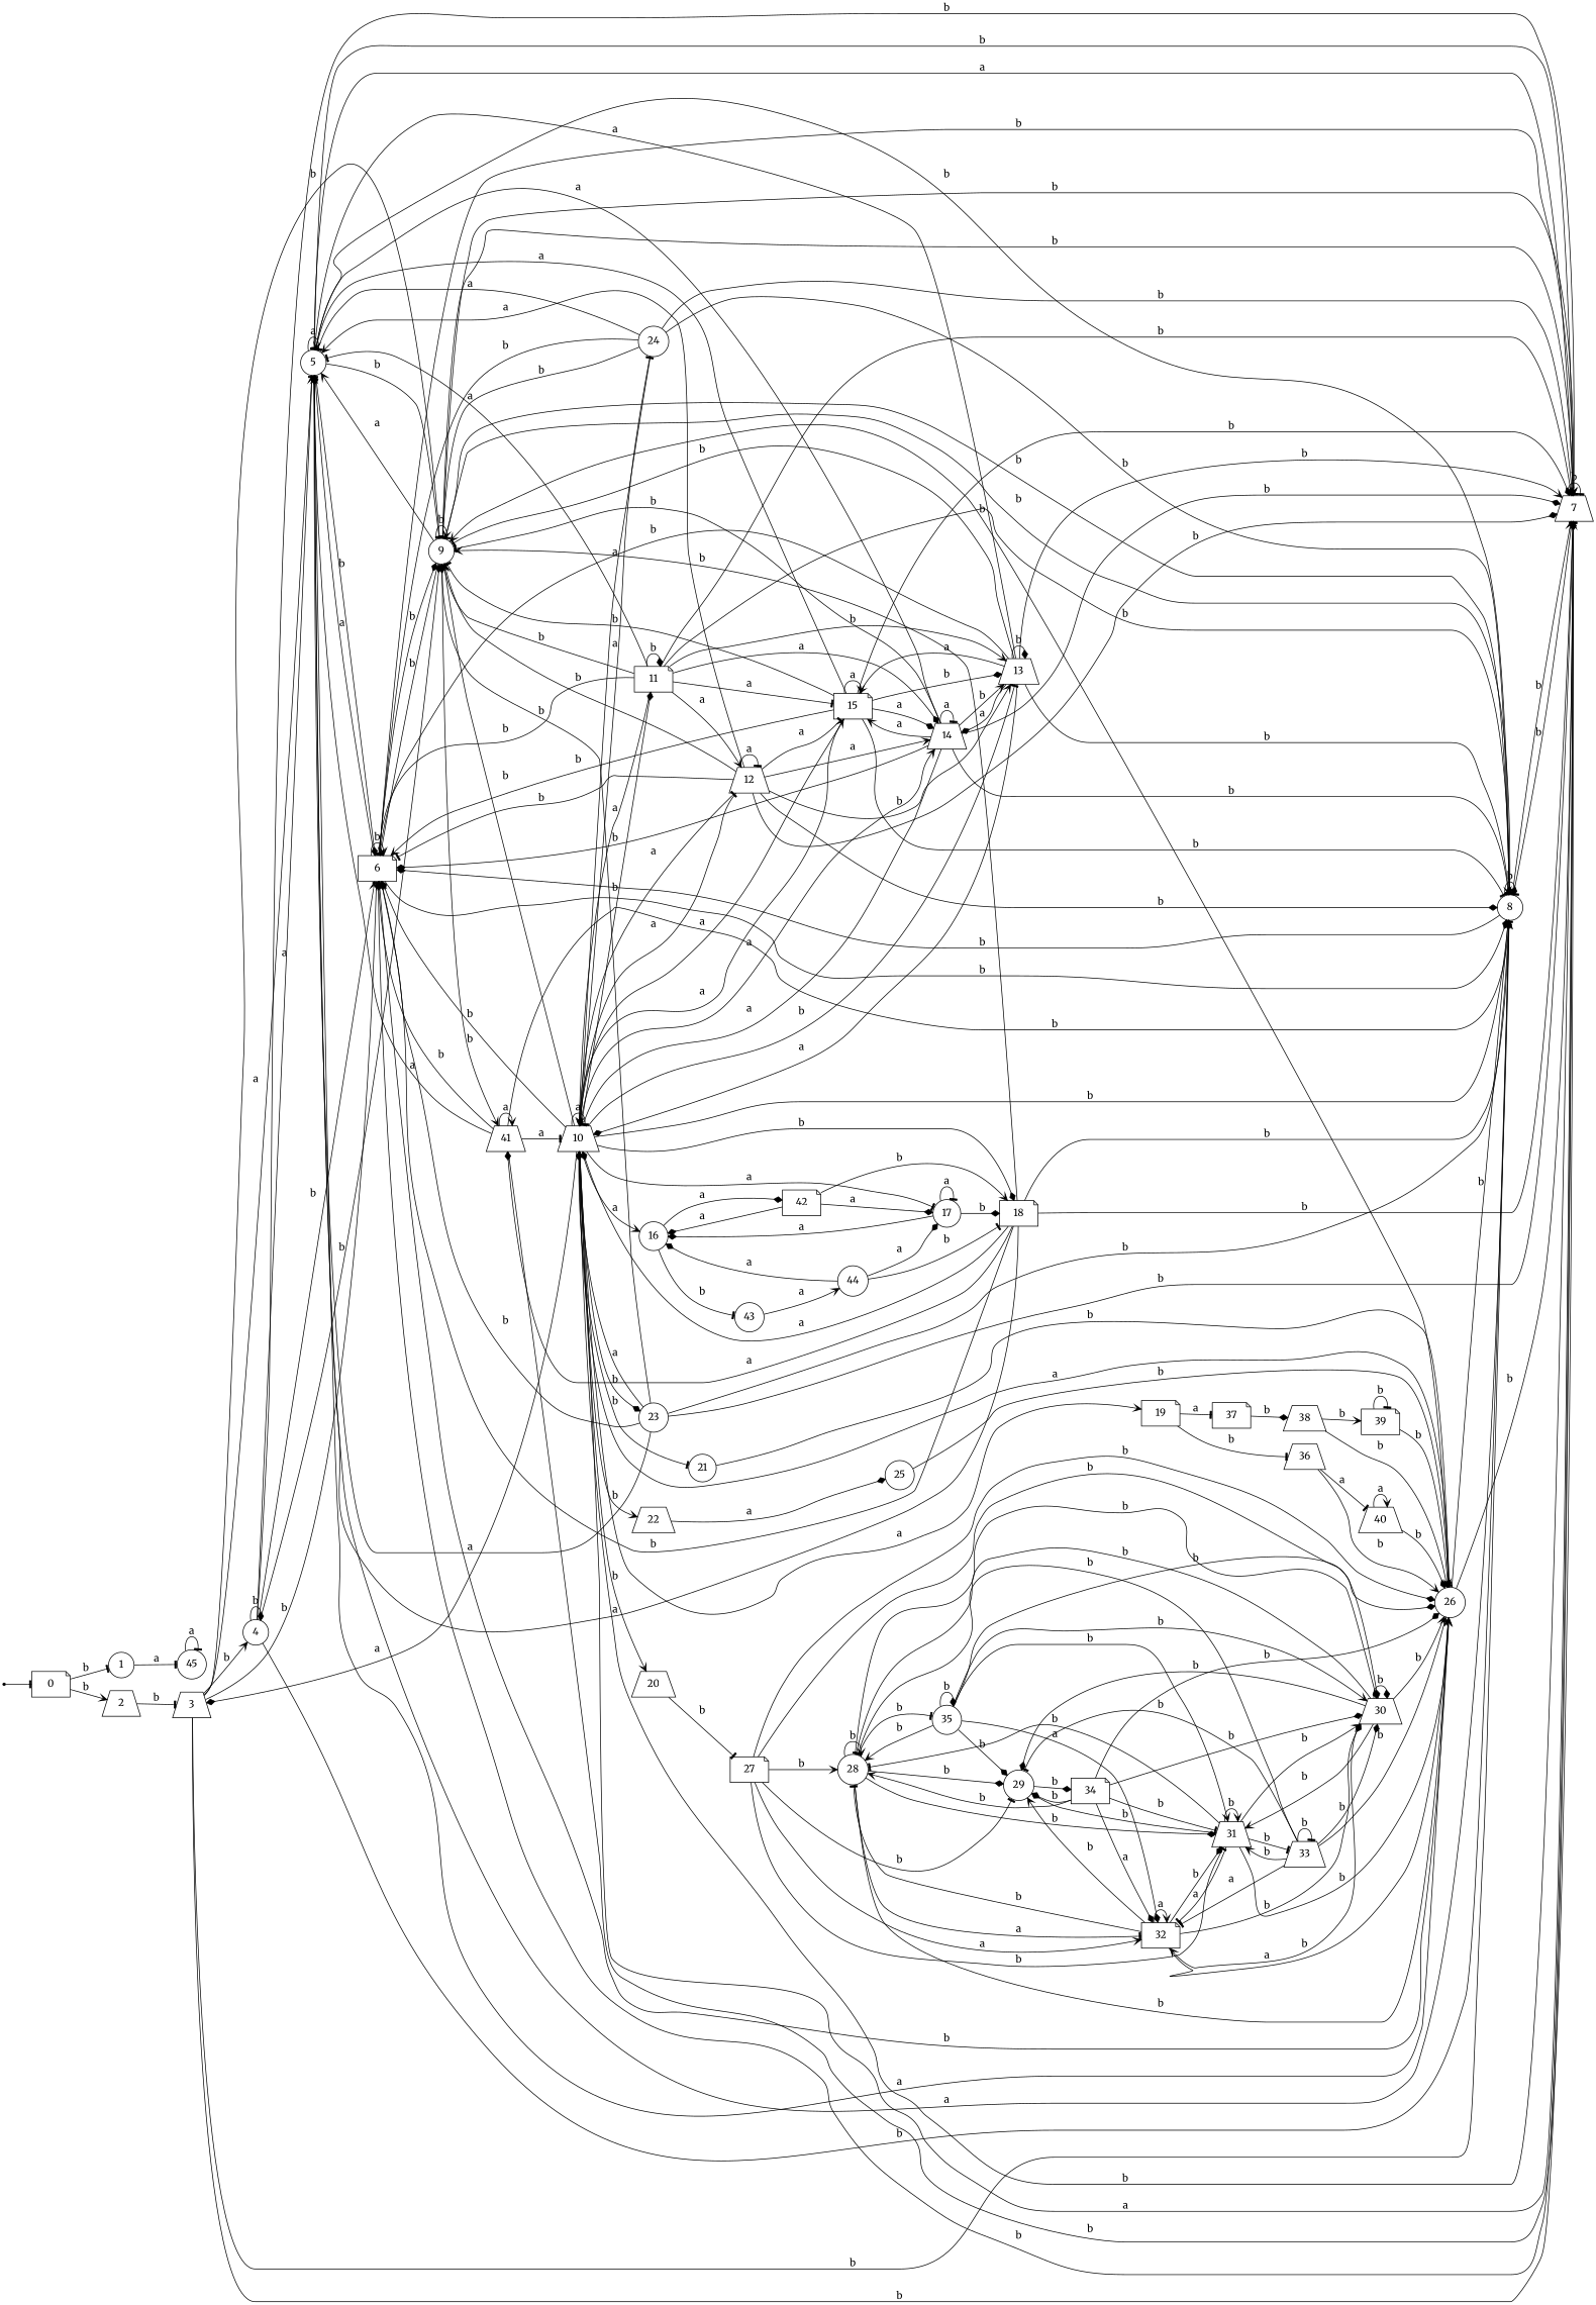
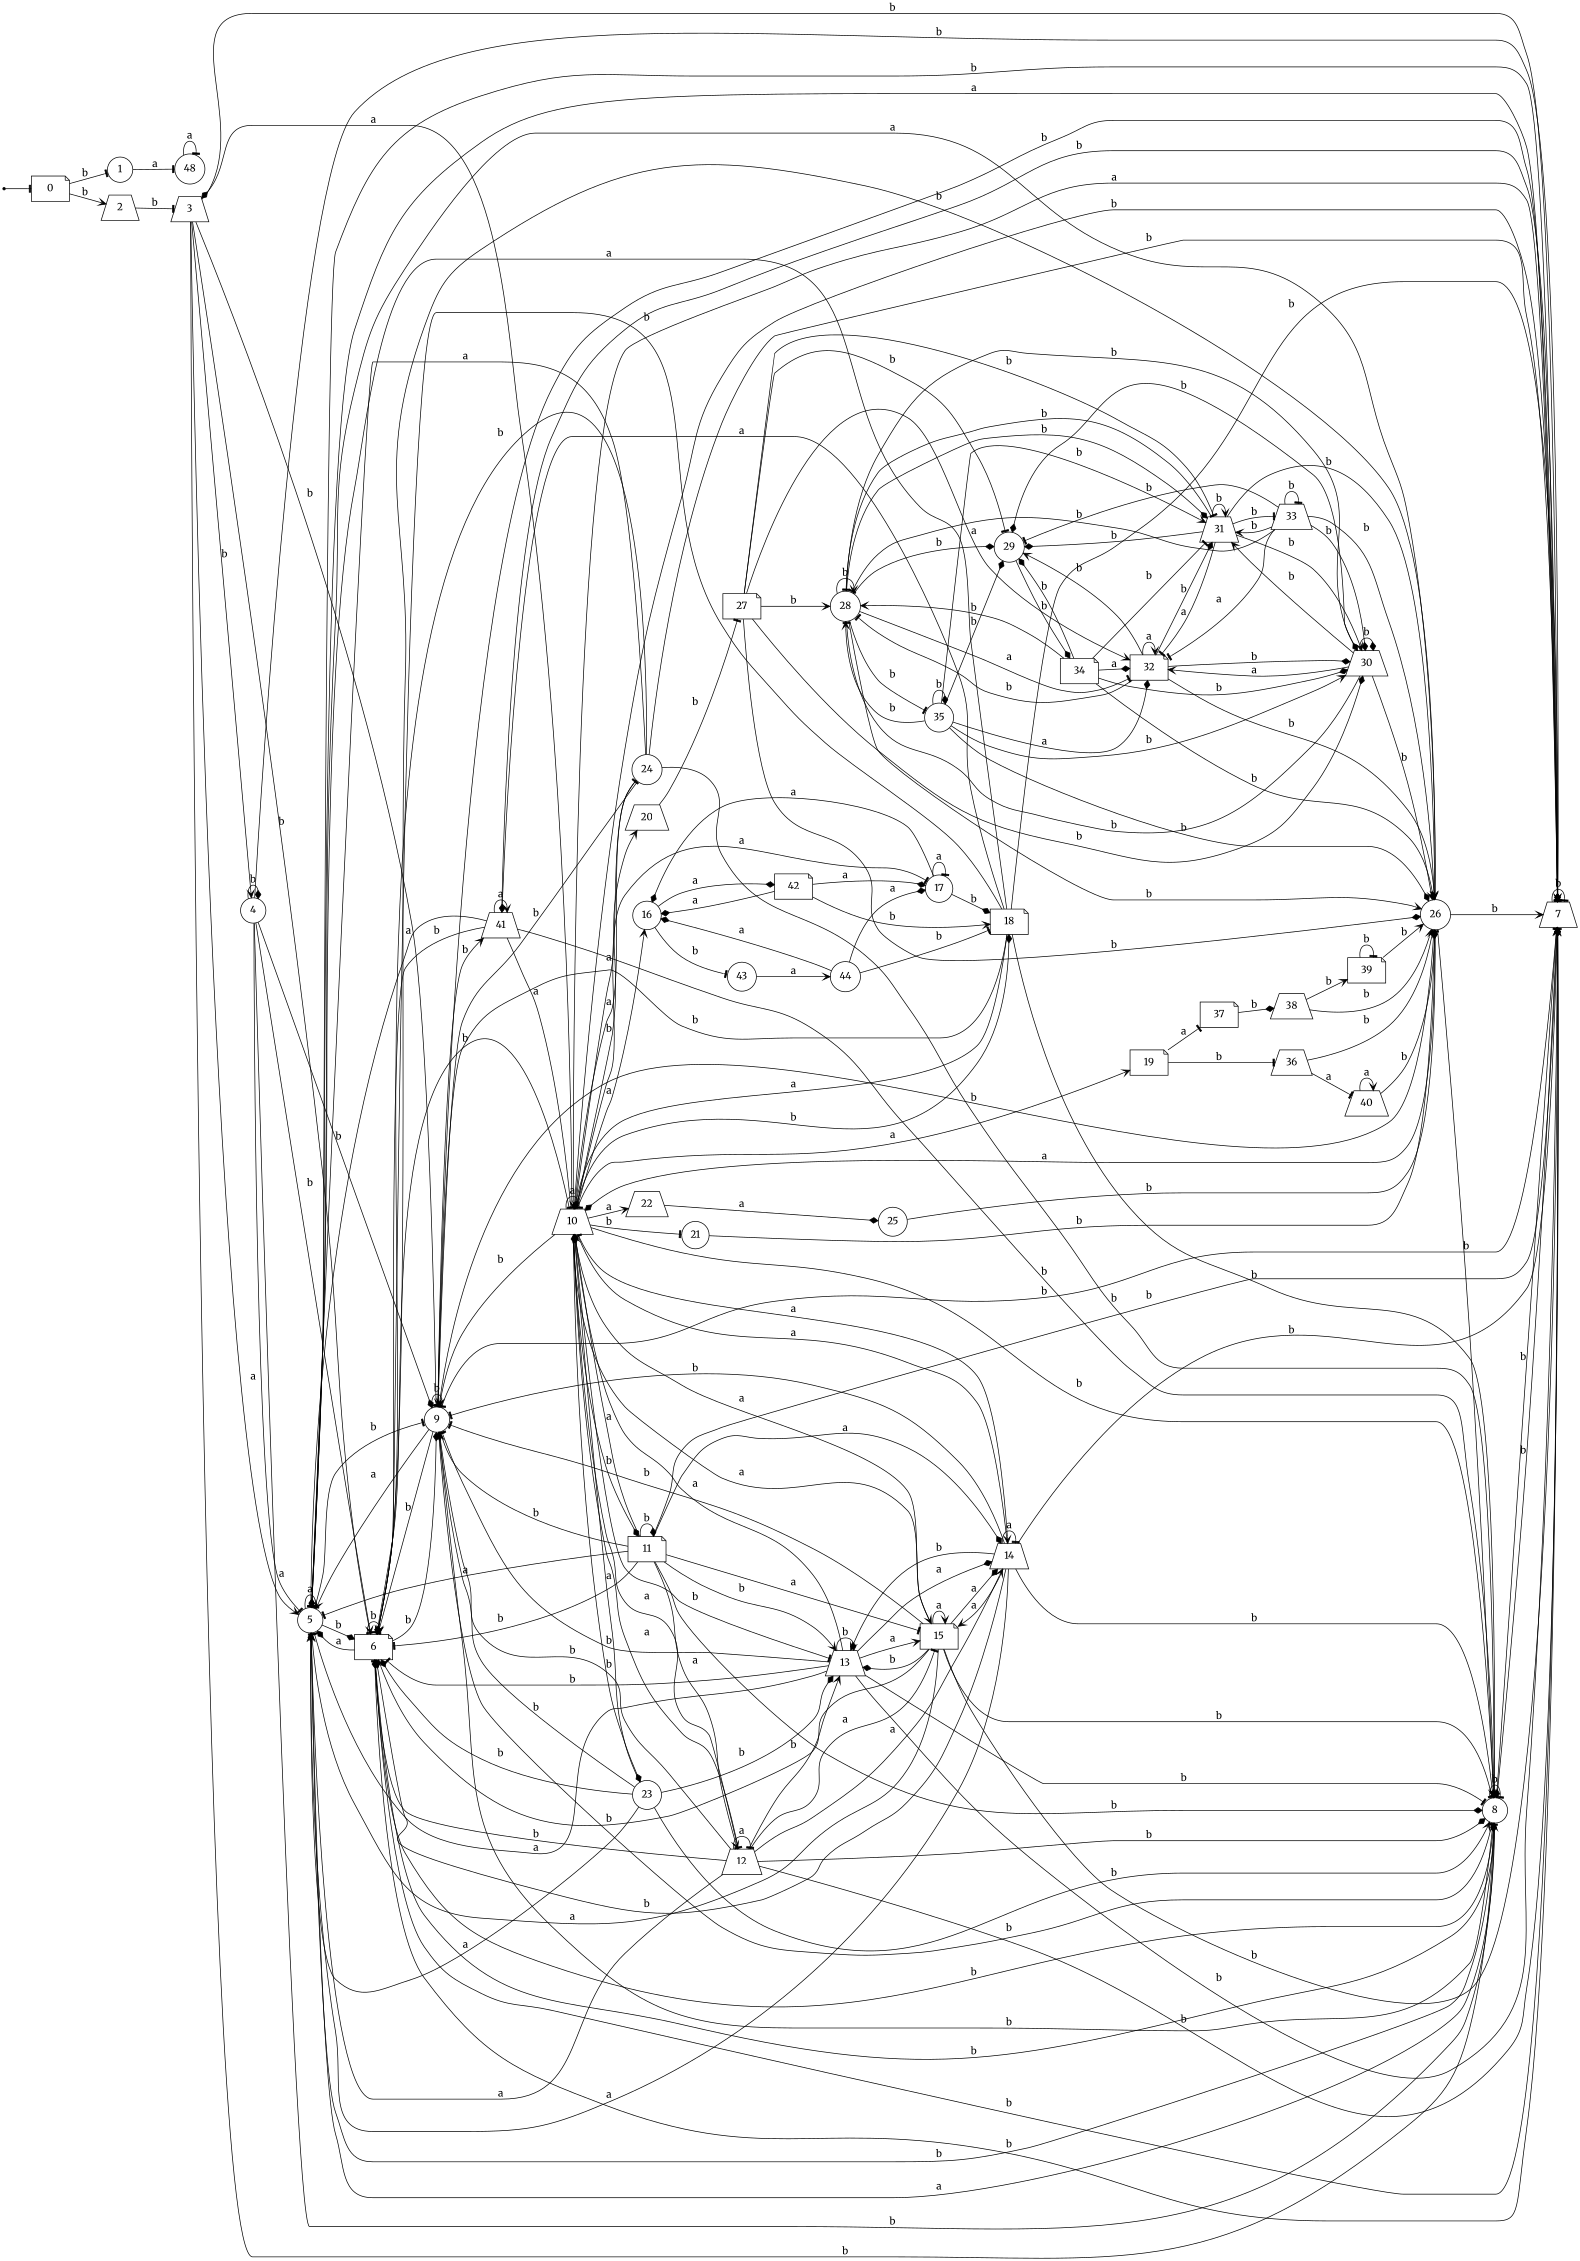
  digraph {
    fontname=Merriweather
    rankdir=LR
    node [fontname=Merriweather shape=circle]
    edge [arrowhead=tee fontname=Merriweather]
    dummy0 [shape=point]
    0 [shape=note]
    1
    2 [shape=trapezium]
-   45
+   45 [label=48]
    3 [shape=trapezium]
    4
    5
    6 [shape=note]
    7 [shape=trapezium]
    8
    9
    10 [shape=trapezium]
    41 [shape=trapezium]
    11 [shape=note]
    12 [shape=trapezium]
    13 [shape=trapezium]
    14 [shape=trapezium]
    15 [shape=note]
    16
    17
    18 [shape=note]
    19 [shape=note]
    20 [shape=trapezium]
    21
    22 [shape=trapezium]
    23
    24
    42 [shape=note]
    43
    36 [shape=trapezium]
    37 [shape=note]
    27 [shape=note]
    26
    25
    44
    40 [shape=trapezium]
    38 [shape=trapezium]
    28
    29
    30 [shape=trapezium]
    31 [shape=trapezium]
    32 [shape=note]
    35
    34 [shape=note]
    33 [shape=trapezium]
    39 [shape=note]
    dummy0 -> 0
    0 -> 1 [label=b]
    0 -> 2 [arrowhead=vee label=b]
    1 -> 45 [label=a]
    2 -> 3 [label=b]
    45 -> 45 [label=a]
    3 -> 4 [arrowhead=vee label=b]
    3 -> 5 [arrowhead=vee label=a]
    3 -> 6 [label=b]
    3 -> 7 [label=b]
    3 -> 8 [arrowhead=diamond label=b]
    3 -> 9 [label=b]
    4 -> 4 [arrowhead=diamond label=b]
    4 -> 5 [label=a]
    4 -> 6 [arrowhead=vee label=b]
    4 -> 7 [arrowhead=vee label=b]
    4 -> 8 [arrowhead=vee label=b]
    4 -> 9 [arrowhead=diamond label=b]
    5 -> 5 [label=a]
    5 -> 6 [arrowhead=diamond label=b]
    5 -> 7 [arrowhead=vee label=b]
    5 -> 8 [label=b]
    5 -> 9 [label=b]
    6 -> 5 [arrowhead=diamond label=a]
    6 -> 6 [arrowhead=vee label=b]
    6 -> 7 [label=b]
    6 -> 8 [arrowhead=diamond label=b]
    6 -> 9 [arrowhead=diamond label=b]
    7 -> 5 [label=a]
    7 -> 6 [arrowhead=diamond label=b]
    7 -> 7 [label=b]
    7 -> 8 [arrowhead=diamond label=b]
    7 -> 9 [label=b]
    7 -> 10 [arrowhead=vee label=a]
    8 -> 5 [arrowhead=vee label=a]
    8 -> 6 [arrowhead=diamond label=b]
    8 -> 7 [arrowhead=vee label=b]
    8 -> 8 [label=b]
    8 -> 9 [arrowhead=vee label=b]
    9 -> 5 [arrowhead=vee label=a]
    9 -> 6 [arrowhead=vee label=b]
    9 -> 7 [label=b]
    9 -> 8 [label=b]
    9 -> 9 [label=b]
    9 -> 41 [arrowhead=vee label=b]
    10 -> 3 [arrowhead=diamond label=a]
    10 -> 6 [arrowhead=diamond label=b]
    10 -> 7 [label=b]
    10 -> 8 [arrowhead=diamond label=b]
    10 -> 9 [arrowhead=vee label=b]
    10 -> 10 [label=a]
    10 -> 11 [arrowhead=diamond label=b]
    10 -> 12 [label=a]
    10 -> 13 [label=b]
    10 -> 14 [arrowhead=vee label=a]
    10 -> 15 [arrowhead=vee label=a]
    10 -> 16 [arrowhead=vee label=a]
    10 -> 17 [label=a]
    10 -> 18 [arrowhead=diamond label=b]
    10 -> 19 [arrowhead=vee label=a]
    10 -> 20 [arrowhead=vee label=b]
    10 -> 21 [label=b]
-   10 -> 22 [arrowhead=vee label=b]
+   10 -> 22 [arrowhead=vee label=a]
    10 -> 23 [arrowhead=diamond label=b]
    10 -> 24 [label=a]
    41 -> 5 [label=a]
    41 -> 6 [arrowhead=diamond label=b]
    41 -> 7 [arrowhead=diamond label=b]
    41 -> 8 [arrowhead=vee label=b]
    41 -> 10 [label=a]
    41 -> 41 [arrowhead=vee label=a]
    11 -> 5 [label=a]
    11 -> 6 [label=b]
    11 -> 7 [arrowhead=vee label=b]
    11 -> 8 [arrowhead=diamond label=b]
    11 -> 9 [label=b]
    11 -> 10 [arrowhead=vee label=a]
    11 -> 11 [arrowhead=diamond label=b]
    11 -> 12 [arrowhead=vee label=a]
    11 -> 13 [arrowhead=vee label=b]
    11 -> 14 [arrowhead=diamond label=a]
    11 -> 15 [label=a]
    12 -> 5 [arrowhead=vee label=a]
    12 -> 6 [label=b]
    12 -> 7 [arrowhead=diamond label=b]
    12 -> 8 [arrowhead=diamond label=b]
    12 -> 9 [arrowhead=vee label=b]
    12 -> 10 [arrowhead=diamond label=a]
    12 -> 12 [label=a]
    12 -> 13 [arrowhead=vee label=b]
    12 -> 14 [arrowhead=vee label=a]
    12 -> 15 [label=a]
    13 -> 5 [label=a]
    13 -> 6 [label=b]
    13 -> 7 [arrowhead=vee label=b]
    13 -> 8 [label=b]
    13 -> 9 [label=b]
    13 -> 10 [arrowhead=diamond label=a]
    13 -> 13 [arrowhead=diamond label=b]
    13 -> 14 [arrowhead=diamond label=a]
    13 -> 15 [arrowhead=vee label=a]
    14 -> 5 [arrowhead=vee label=a]
    14 -> 6 [arrowhead=diamond label=b]
    14 -> 7 [arrowhead=diamond label=b]
    14 -> 8 [arrowhead=vee label=b]
    14 -> 9 [label=b]
    14 -> 10 [label=a]
    14 -> 13 [arrowhead=vee label=b]
    14 -> 14 [label=a]
    14 -> 15 [arrowhead=vee label=a]
    15 -> 5 [label=a]
    15 -> 6 [arrowhead=vee label=b]
    15 -> 7 [arrowhead=diamond label=b]
    15 -> 8 [label=b]
    15 -> 9 [label=b]
    15 -> 10 [arrowhead=diamond label=a]
    15 -> 13 [arrowhead=diamond label=b]
    15 -> 14 [arrowhead=diamond label=a]
    15 -> 15 [arrowhead=vee label=a]
    16 -> 42 [arrowhead=diamond label=a]
    16 -> 43 [label=b]
    17 -> 16 [arrowhead=diamond label=a]
    17 -> 17 [label=a]
    17 -> 18 [arrowhead=diamond label=b]
    18 -> 5 [arrowhead=diamond label=a]
    18 -> 6 [arrowhead=vee label=b]
    18 -> 7 [label=b]
    18 -> 8 [label=b]
    18 -> 9 [arrowhead=vee label=b]
    18 -> 10 [arrowhead=diamond label=a]
    18 -> 41 [arrowhead=diamond label=a]
    19 -> 36 [label=b]
    19 -> 37 [label=a]
    20 -> 27 [label=b]
    21 -> 26 [arrowhead=diamond label=b]
    22 -> 25 [arrowhead=diamond label=a]
    23 -> 5 [arrowhead=diamond label=a]
    23 -> 6 [arrowhead=diamond label=b]
-   23 -> 7 [arrowhead=diamond label=b]
+   23 -> 13 [arrowhead=diamond label=b]
    23 -> 8 [arrowhead=vee label=b]
    23 -> 9 [arrowhead=diamond label=b]
    23 -> 10 [arrowhead=diamond label=a]
    24 -> 5 [label=a]
    24 -> 6 [label=b]
    24 -> 7 [arrowhead=diamond label=b]
    24 -> 8 [label=b]
    24 -> 9 [label=b]
    24 -> 10 [arrowhead=vee label=a]
    42 -> 16 [arrowhead=diamond label=a]
    42 -> 17 [arrowhead=diamond label=a]
    42 -> 18 [arrowhead=vee label=b]
    43 -> 44 [arrowhead=vee label=a]
    36 -> 26 [arrowhead=vee label=b]
    36 -> 40 [label=a]
    37 -> 38 [arrowhead=diamond label=b]
    27 -> 26 [arrowhead=diamond label=b]
    27 -> 28 [arrowhead=vee label=b]
    27 -> 29 [label=b]
    27 -> 30 [arrowhead=diamond label=b]
    27 -> 31 [label=b]
    27 -> 32 [arrowhead=vee label=a]
    26 -> 5 [arrowhead=diamond label=a]
    26 -> 6 [arrowhead=vee label=b]
    26 -> 7 [arrowhead=vee label=b]
    26 -> 8 [arrowhead=vee label=b]
    26 -> 9 [arrowhead=vee label=b]
    26 -> 10 [arrowhead=diamond label=a]
    25 -> 26 [label=b]
    44 -> 16 [arrowhead=diamond label=a]
    44 -> 17 [arrowhead=diamond label=a]
    44 -> 18 [label=b]
    40 -> 26 [arrowhead=diamond label=b]
    40 -> 40 [arrowhead=vee label=a]
    38 -> 26 [arrowhead=vee label=b]
    38 -> 39 [arrowhead=vee label=b]
    28 -> 26 [arrowhead=vee label=b]
    28 -> 28 [arrowhead=vee label=b]
    28 -> 29 [arrowhead=diamond label=b]
    28 -> 30 [arrowhead=diamond label=b]
    28 -> 31 [arrowhead=diamond label=b]
    28 -> 32 [label=a]
    28 -> 35 [label=b]
    29 -> 34 [arrowhead=diamond label=b]
    30 -> 26 [arrowhead=vee label=b]
    30 -> 28 [label=b]
    30 -> 29 [arrowhead=diamond label=b]
    30 -> 30 [arrowhead=diamond label=b]
    30 -> 31 [arrowhead=vee label=b]
    30 -> 32 [arrowhead=vee label=a]
    31 -> 26 [arrowhead=vee label=b]
    31 -> 28 [label=b]
    31 -> 29 [arrowhead=diamond label=b]
    31 -> 30 [arrowhead=vee label=b]
    31 -> 31 [arrowhead=vee label=b]
    31 -> 32 [label=a]
    31 -> 33 [label=b]
    32 -> 26 [arrowhead=vee label=b]
    32 -> 28 [label=b]
    32 -> 29 [arrowhead=vee label=b]
    32 -> 30 [arrowhead=diamond label=b]
    32 -> 31 [arrowhead=diamond label=b]
    32 -> 32 [arrowhead=vee label=a]
    35 -> 26 [arrowhead=diamond label=b]
    35 -> 28 [arrowhead=vee label=b]
    35 -> 29 [arrowhead=diamond label=b]
    35 -> 30 [arrowhead=vee label=b]
    35 -> 31 [arrowhead=vee label=b]
    35 -> 32 [arrowhead=diamond label=a]
    35 -> 35 [arrowhead=diamond label=b]
    34 -> 26 [arrowhead=diamond label=b]
    34 -> 28 [arrowhead=vee label=b]
    34 -> 29 [arrowhead=diamond label=b]
    34 -> 30 [arrowhead=diamond label=b]
    34 -> 31 [label=b]
    34 -> 32 [arrowhead=diamond label=a]
    33 -> 26 [arrowhead=vee label=b]
    33 -> 28 [label=b]
    33 -> 29 [label=b]
    33 -> 30 [arrowhead=diamond label=b]
    33 -> 31 [arrowhead=vee label=b]
    33 -> 32 [label=a]
    33 -> 33 [label=b]
    39 -> 26 [arrowhead=vee label=b]
    39 -> 39 [label=b]
  }
